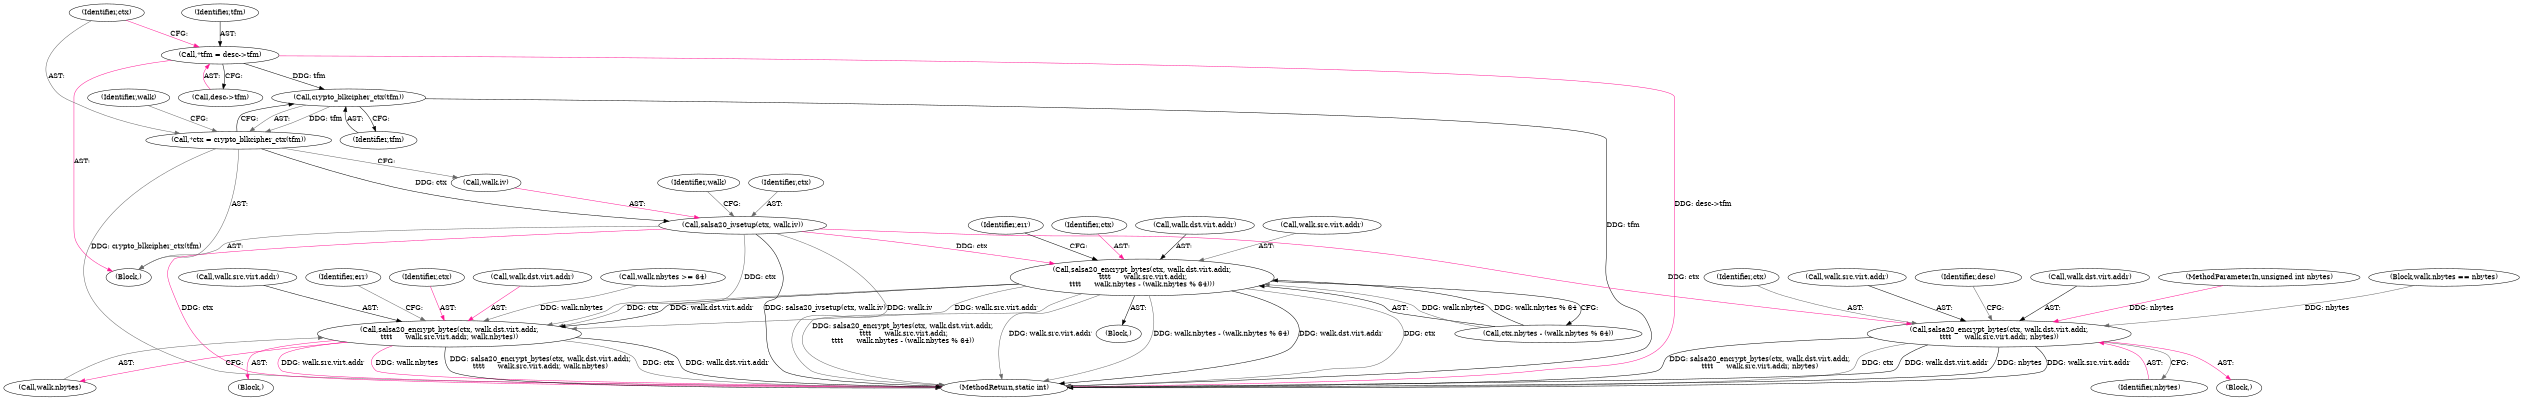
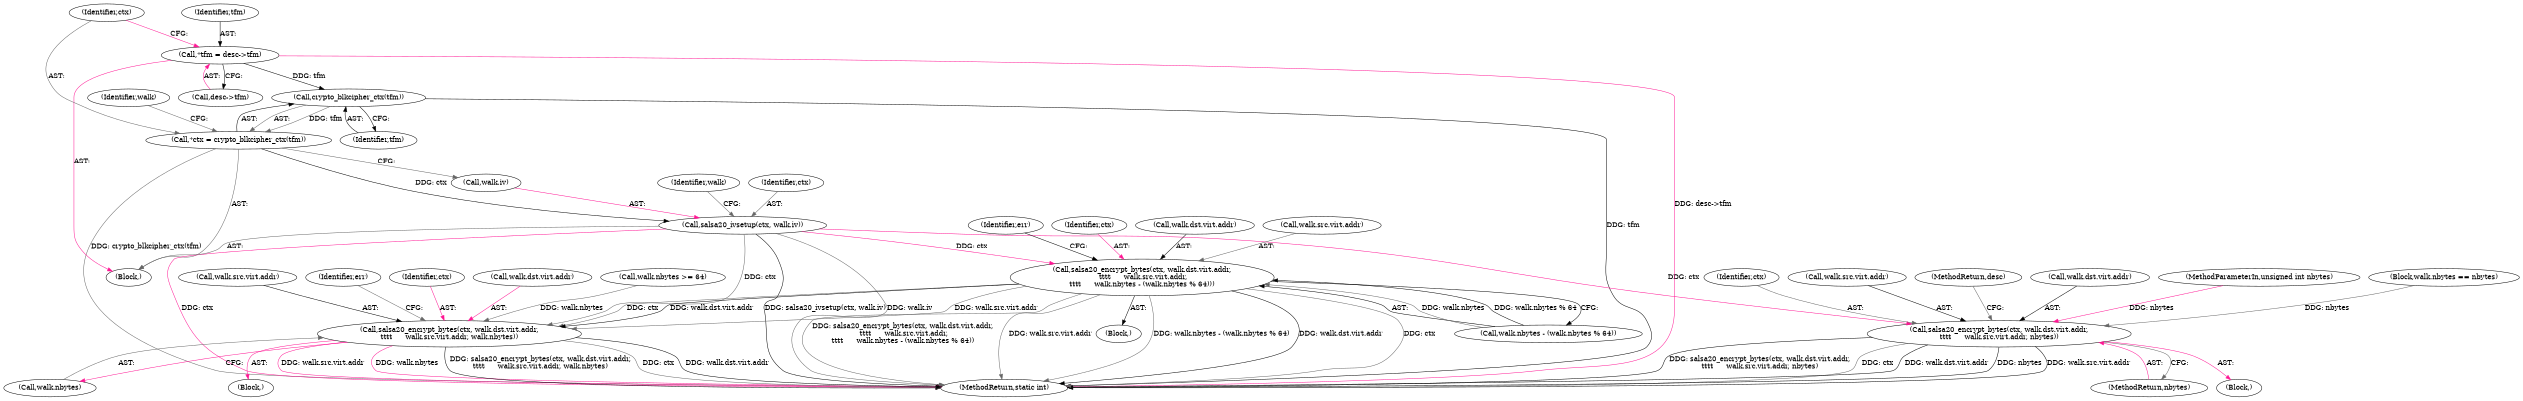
  digraph {
    edge [color=gray40]
    n1 [label="(Call,crypto_blkcipher_ctx(tfm))"]
    n2 [label="(Call,*ctx = crypto_blkcipher_ctx(tfm))"]
    n3 [label="(MethodReturn,static int)"]
    n4 [label="(Identifier,tfm)"]
    n5 [label="(Block,)"]
    n6 [label="(Call,salsa20_ivsetup(ctx, walk.iv))"]
    n7 [label="(Call,walk.iv)"]
    n8 [label="(Call,*tfm = desc->tfm)"]
    n9 [label="(Call,desc->tfm)"]
    n10 [label="(Call,salsa20_encrypt_bytes(ctx, walk.dst.virt.addr,\n\t\t\t\t      walk.src.virt.addr, nbytes))"]
    n11 [label="(Call,salsa20_encrypt_bytes(ctx, walk.dst.virt.addr,\n \t\t\t\t      walk.src.virt.addr,\n\t\t\t\t      walk.nbytes - (walk.nbytes % 64)))"]
    n12 [label="(Call,salsa20_encrypt_bytes(ctx, walk.dst.virt.addr,\n\t\t\t\t      walk.src.virt.addr, walk.nbytes))"]
-   n13 [label="(Identifier,nbytes)"]
+   n13 [label="(MethodReturn,nbytes)"]
    n14 [label="(Block,)"]
    n15 [label="(Block,)"]
-   n16 [label="(Call,ctx.nbytes - (walk.nbytes % 64))"]
+   n16 [label="(Call,walk.nbytes - (walk.nbytes % 64))"]
    n17 [label="(Call,walk.nbytes)"]
    n18 [label="(Block,)"]
    n19 [label="(Call,walk.src.virt.addr)"]
    n20 [label="(Identifier,walk)"]
    n21 [label="(Identifier,ctx)"]
    n22 [label="(Identifier,ctx)"]
    n23 [label="(Call,walk.dst.virt.addr)"]
-   n24 [label="(Identifier,desc)"]
+   n24 [label="(MethodReturn,desc)"]
    n25 [label="(Call,walk.dst.virt.addr)"]
    n26 [label="(Call,walk.nbytes >= 64)"]
    n27 [label="(Identifier,ctx)"]
    n28 [label="(Call,walk.src.virt.addr)"]
    n29 [label="(MethodParameterIn,unsigned int nbytes)"]
    n30 [label="(Call,walk.src.virt.addr)"]
    n31 [label="(Identifier,err)"]
    n32 [label="(Block,walk.nbytes == nbytes)"]
    n33 [label="(Identifier,err)"]
    n34 [label="(Identifier,ctx)"]
    n35 [label="(Identifier,ctx)"]
    n36 [label="(Identifier,walk)"]
    n37 [label="(Call,walk.dst.virt.addr)"]
    n38 [label="(Identifier,tfm)"]
    n1 -> n2 [label="AST: "]
    n1 -> n2 [label="DDG: tfm"]
    n1 -> n3 [color=black label="DDG: tfm"]
    n1 -> n4 [color=black label="CFG: "]
-   n2 -> n1 [color=black label="CFG: "]
+   n2 -> n1 [color=black label="AST: "]
    n2 -> n3 [label="DDG: crypto_blkcipher_ctx(tfm)"]
    n2 -> n5 [label="AST: "]
    n2 -> n6 [color=black label="DDG: ctx"]
    n2 -> n7 [label="CFG: "]
    n4 -> n1 [color=black label="AST: "]
    n6 -> n3 [color=black label="DDG: salsa20_ivsetup(ctx, walk.iv)"]
    n6 -> n3 [label="DDG: walk.iv"]
    n6 -> n3 [color=deeppink label="DDG: ctx"]
    n6 -> n5 [label="AST: "]
    n6 -> n10 [color=deeppink label="DDG: ctx"]
    n6 -> n11 [color=deeppink label="DDG: ctx"]
    n6 -> n12 [label="DDG: ctx"]
    n7 -> n6 [color=deeppink label="AST: "]
    n8 -> n1 [color=black label="DDG: tfm"]
    n8 -> n3 [color=deeppink label="DDG: desc->tfm"]
    n8 -> n5 [color=deeppink label="AST: "]
    n8 -> n9 [color=black label="CFG: "]
    n9 -> n8 [color=deeppink label="AST: "]
    n10 -> n3 [color=black label="DDG: walk.src.virt.addr"]
    n10 -> n3 [color=black label="DDG: salsa20_encrypt_bytes(ctx, walk.dst.virt.addr,\n\t\t\t\t      walk.src.virt.addr, nbytes)"]
    n10 -> n3 [label="DDG: ctx"]
    n10 -> n3 [color=black label="DDG: walk.dst.virt.addr"]
    n10 -> n3 [color=black label="DDG: nbytes"]
    n10 -> n13 [label="CFG: "]
    n10 -> n14 [color=deeppink label="AST: "]
    n11 -> n3 [label="DDG: ctx"]
    n11 -> n3 [label="DDG: salsa20_encrypt_bytes(ctx, walk.dst.virt.addr,\n \t\t\t\t      walk.src.virt.addr,\n\t\t\t\t      walk.nbytes - (walk.nbytes % 64))"]
    n11 -> n3 [label="DDG: walk.src.virt.addr"]
    n11 -> n3 [label="DDG: walk.nbytes - (walk.nbytes % 64)"]
    n11 -> n3 [color=black label="DDG: walk.dst.virt.addr"]
    n11 -> n12 [label="DDG: ctx"]
    n11 -> n12 [color=black label="DDG: walk.dst.virt.addr"]
    n11 -> n12 [label="DDG: walk.src.virt.addr"]
    n11 -> n15 [color=black label="AST: "]
    n11 -> n16 [color=black label="CFG: "]
    n12 -> n3 [color=deeppink label="DDG: walk.src.virt.addr"]
    n12 -> n3 [color=deeppink label="DDG: walk.nbytes"]
    n12 -> n3 [color=black label="DDG: salsa20_encrypt_bytes(ctx, walk.dst.virt.addr,\n\t\t\t\t      walk.src.virt.addr, walk.nbytes)"]
    n12 -> n3 [label="DDG: ctx"]
    n12 -> n3 [color=black label="DDG: walk.dst.virt.addr"]
    n12 -> n17 [color=deeppink label="CFG: "]
    n12 -> n18 [color=deeppink label="AST: "]
    n13 -> n10 [color=deeppink label="AST: "]
    n16 -> n11 [color=black label="AST: "]
    n16 -> n11 [label="DDG: walk.nbytes"]
    n16 -> n11 [color=black label="DDG: walk.nbytes % 64"]
    n17 -> n12 [label="AST: "]
    n19 -> n10 [color=black label="AST: "]
    n20 -> n6 [label="CFG: "]
    n21 -> n2 [label="AST: "]
    n21 -> n8 [color=deeppink label="CFG: "]
    n22 -> n11 [color=deeppink label="AST: "]
    n23 -> n11 [color=black label="AST: "]
    n24 -> n10 [label="CFG: "]
    n25 -> n10 [color=black label="AST: "]
    n26 -> n12 [label="DDG: walk.nbytes"]
    n27 -> n6 [label="AST: "]
    n28 -> n11 [label="AST: "]
    n29 -> n10 [color=deeppink label="DDG: nbytes"]
    n30 -> n12 [color=black label="AST: "]
    n31 -> n11 [color=black label="CFG: "]
    n32 -> n10 [label="DDG: nbytes"]
    n33 -> n12 [label="CFG: "]
    n34 -> n12 [color=deeppink label="AST: "]
    n35 -> n10 [label="AST: "]
    n36 -> n2 [label="CFG: "]
    n37 -> n12 [color=deeppink label="AST: "]
    n38 -> n8 [color=black label="AST: "]
  }
